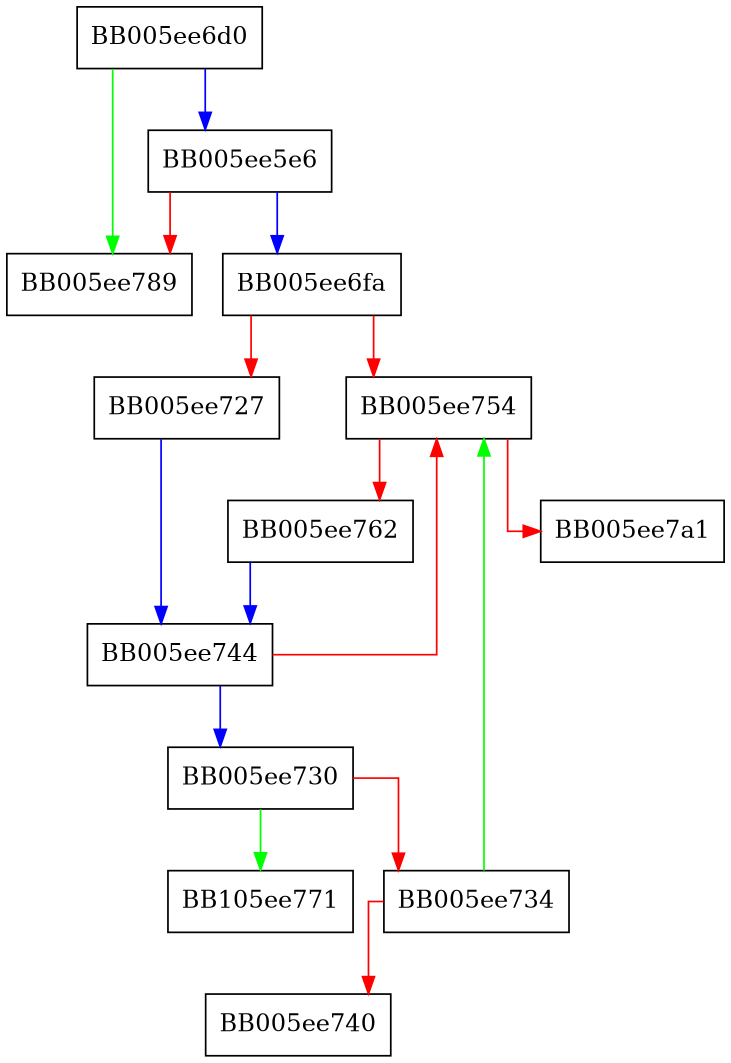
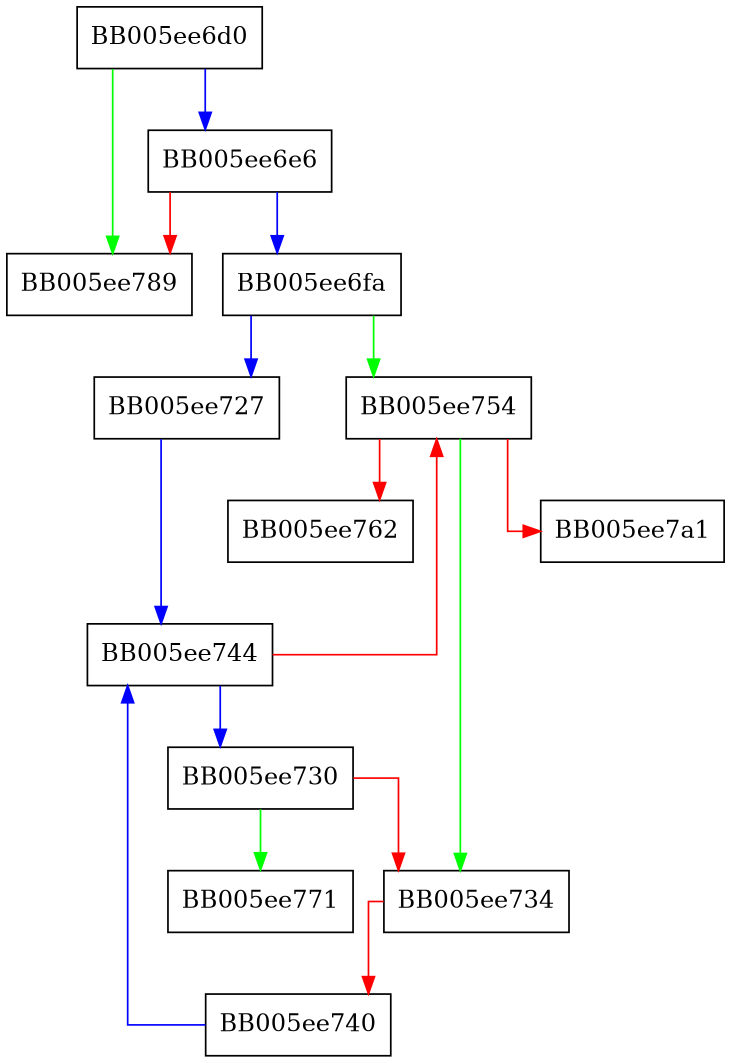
  digraph {
    splines=ortho
    node [shape=box]
    edge [color=red]
    BB005ee6d0
    BB005ee789
-   BB005ee6e6 [label=BB005ee5e6]
+   BB005ee6e6
    BB005ee6fa
    BB005ee754
    BB005ee727
    BB005ee7a1
    BB005ee762
    BB005ee744
    BB005ee730
-   BB005ee771 [label=BB105ee771]
+   BB005ee771
    BB005ee734
    BB005ee740
    BB005ee6d0 -> BB005ee789 [color=green]
    BB005ee6d0 -> BB005ee6e6 [color=blue]
    BB005ee6e6 -> BB005ee789
    BB005ee6e6 -> BB005ee6fa [color=blue]
-   BB005ee6fa -> BB005ee754
-   BB005ee6fa -> BB005ee727
+   BB005ee6fa -> BB005ee754 [color=green]
+   BB005ee6fa -> BB005ee727 [color=blue]
    BB005ee754 -> BB005ee7a1
    BB005ee754 -> BB005ee762
    BB005ee727 -> BB005ee744 [color=blue]
    BB005ee744 -> BB005ee754
    BB005ee744 -> BB005ee730 [color=blue]
    BB005ee730 -> BB005ee771 [color=green]
    BB005ee730 -> BB005ee734
-   BB005ee734 -> BB005ee754 [color=green]
+   BB005ee754 -> BB005ee734 [color=green]
    BB005ee734 -> BB005ee740
-   BB005ee762 -> BB005ee744 [color=blue]
+   BB005ee740 -> BB005ee744 [color=blue]
  }
